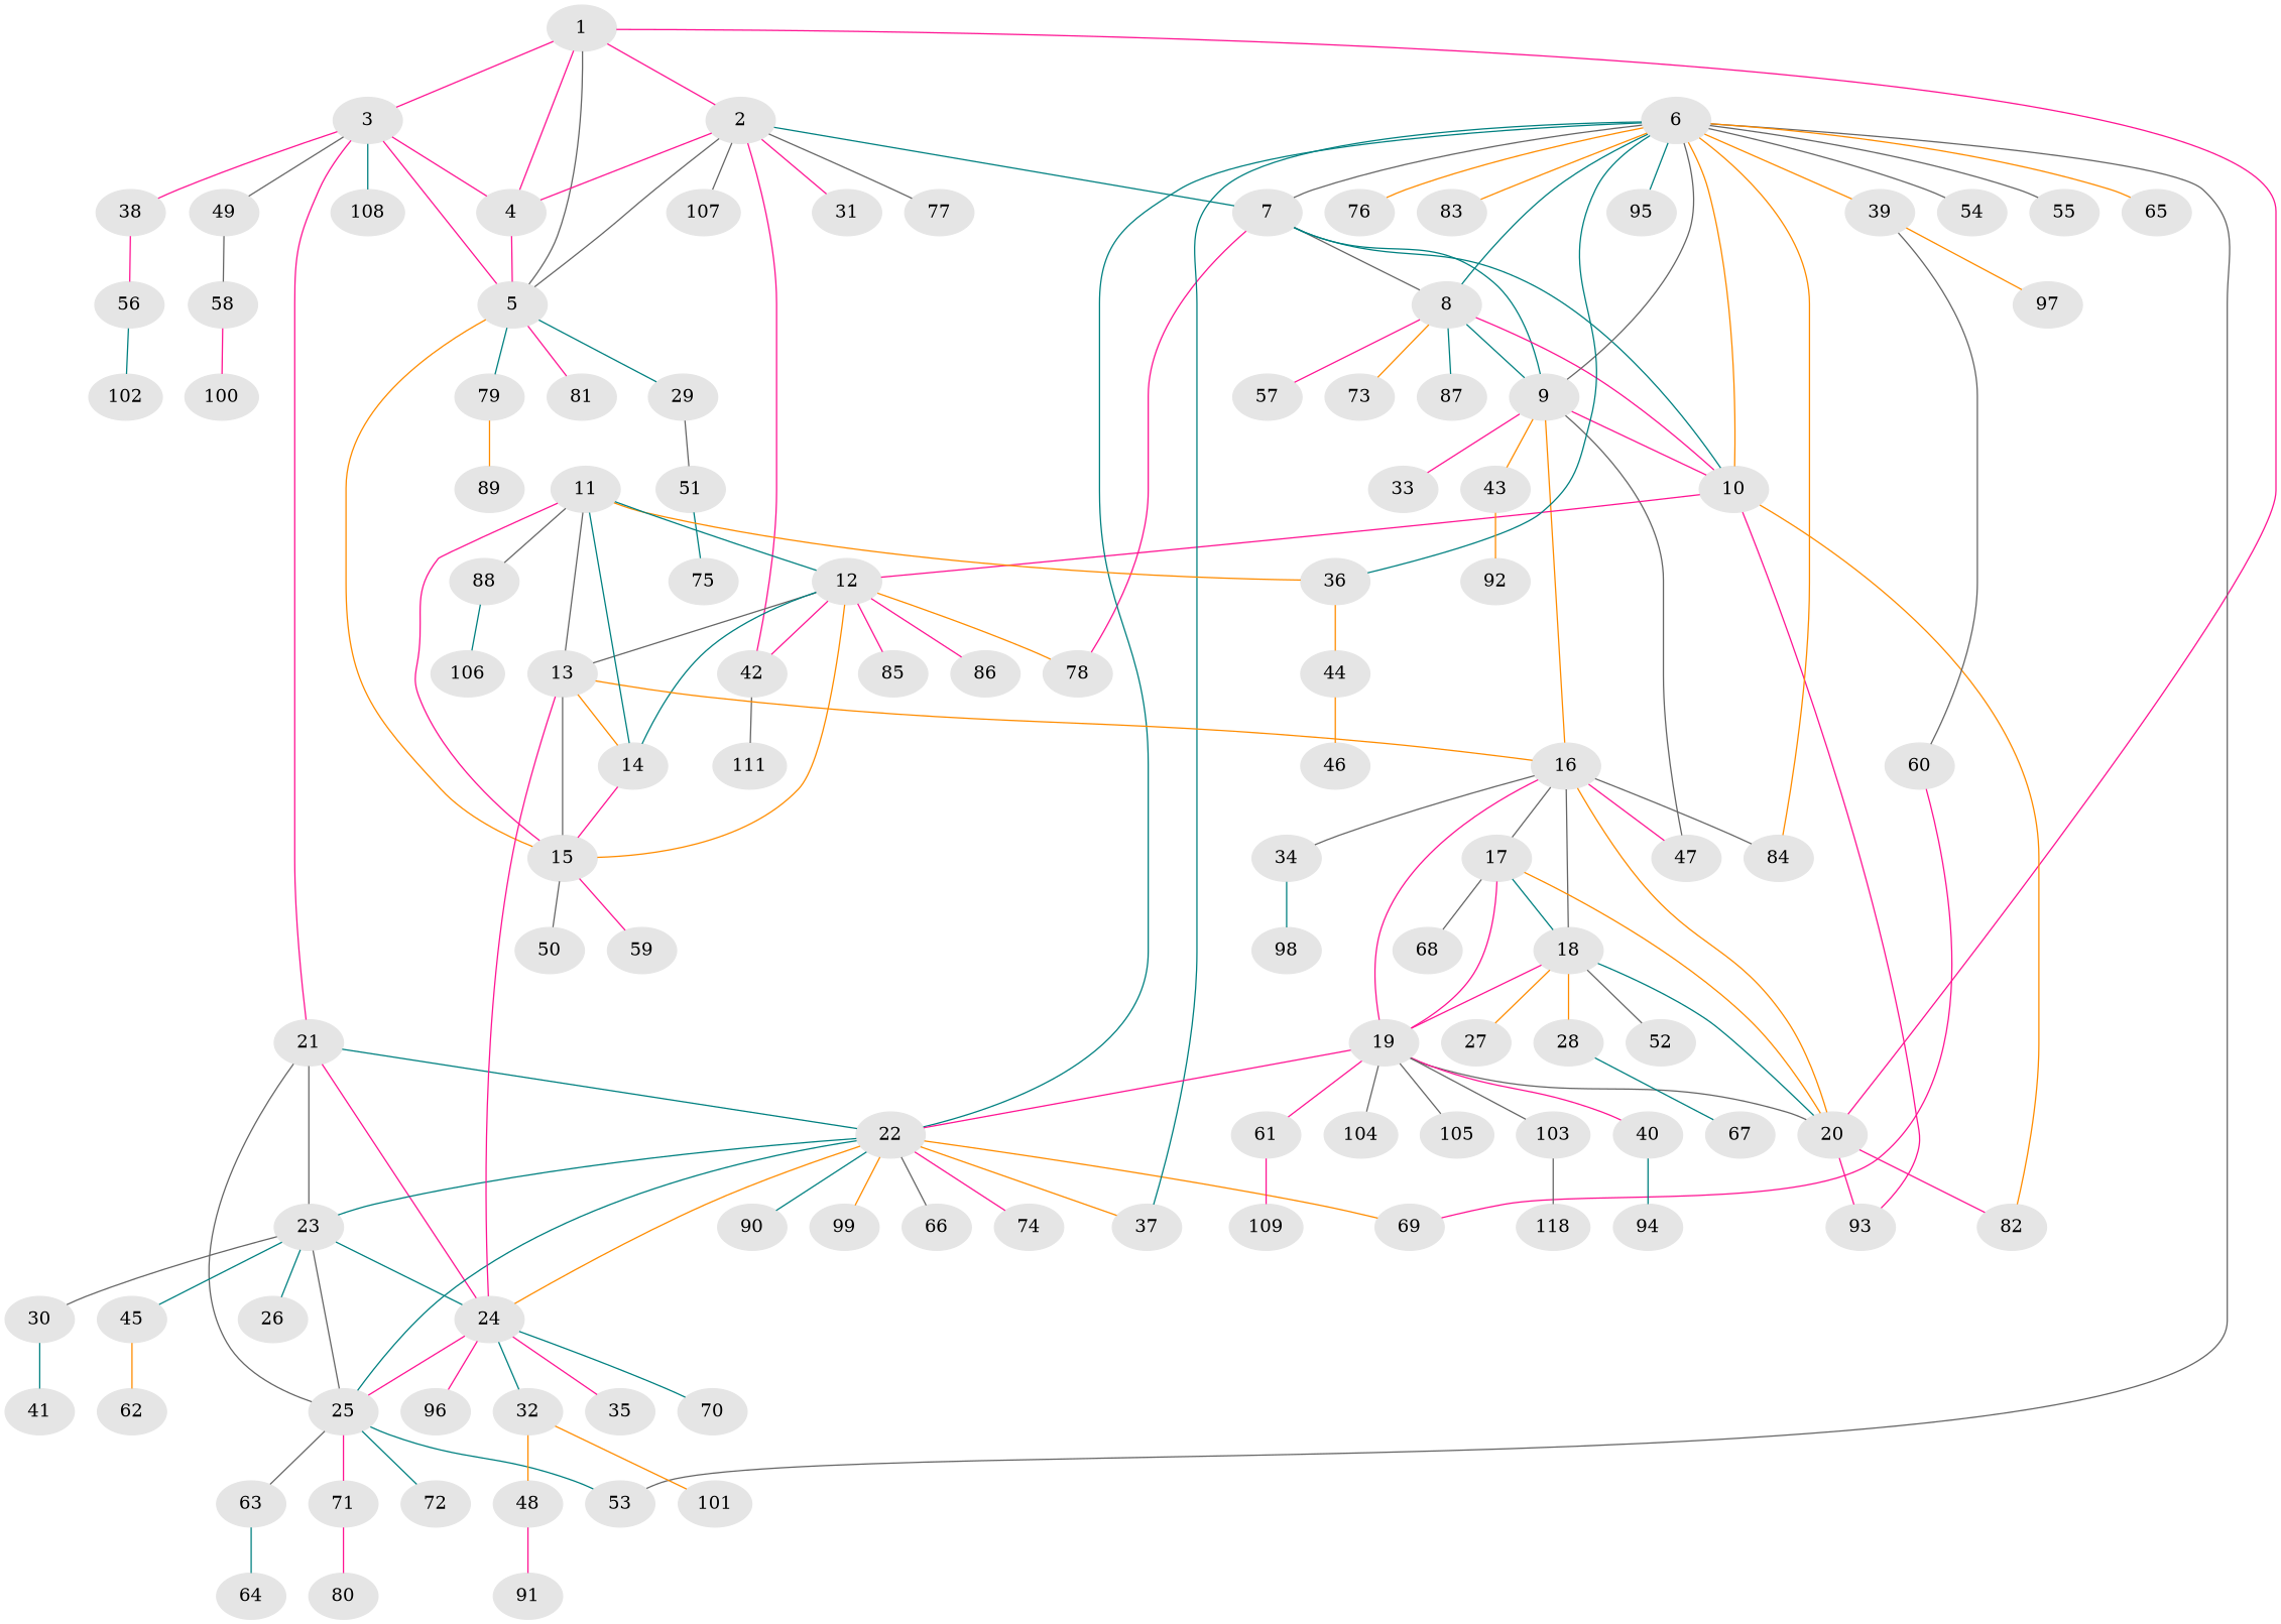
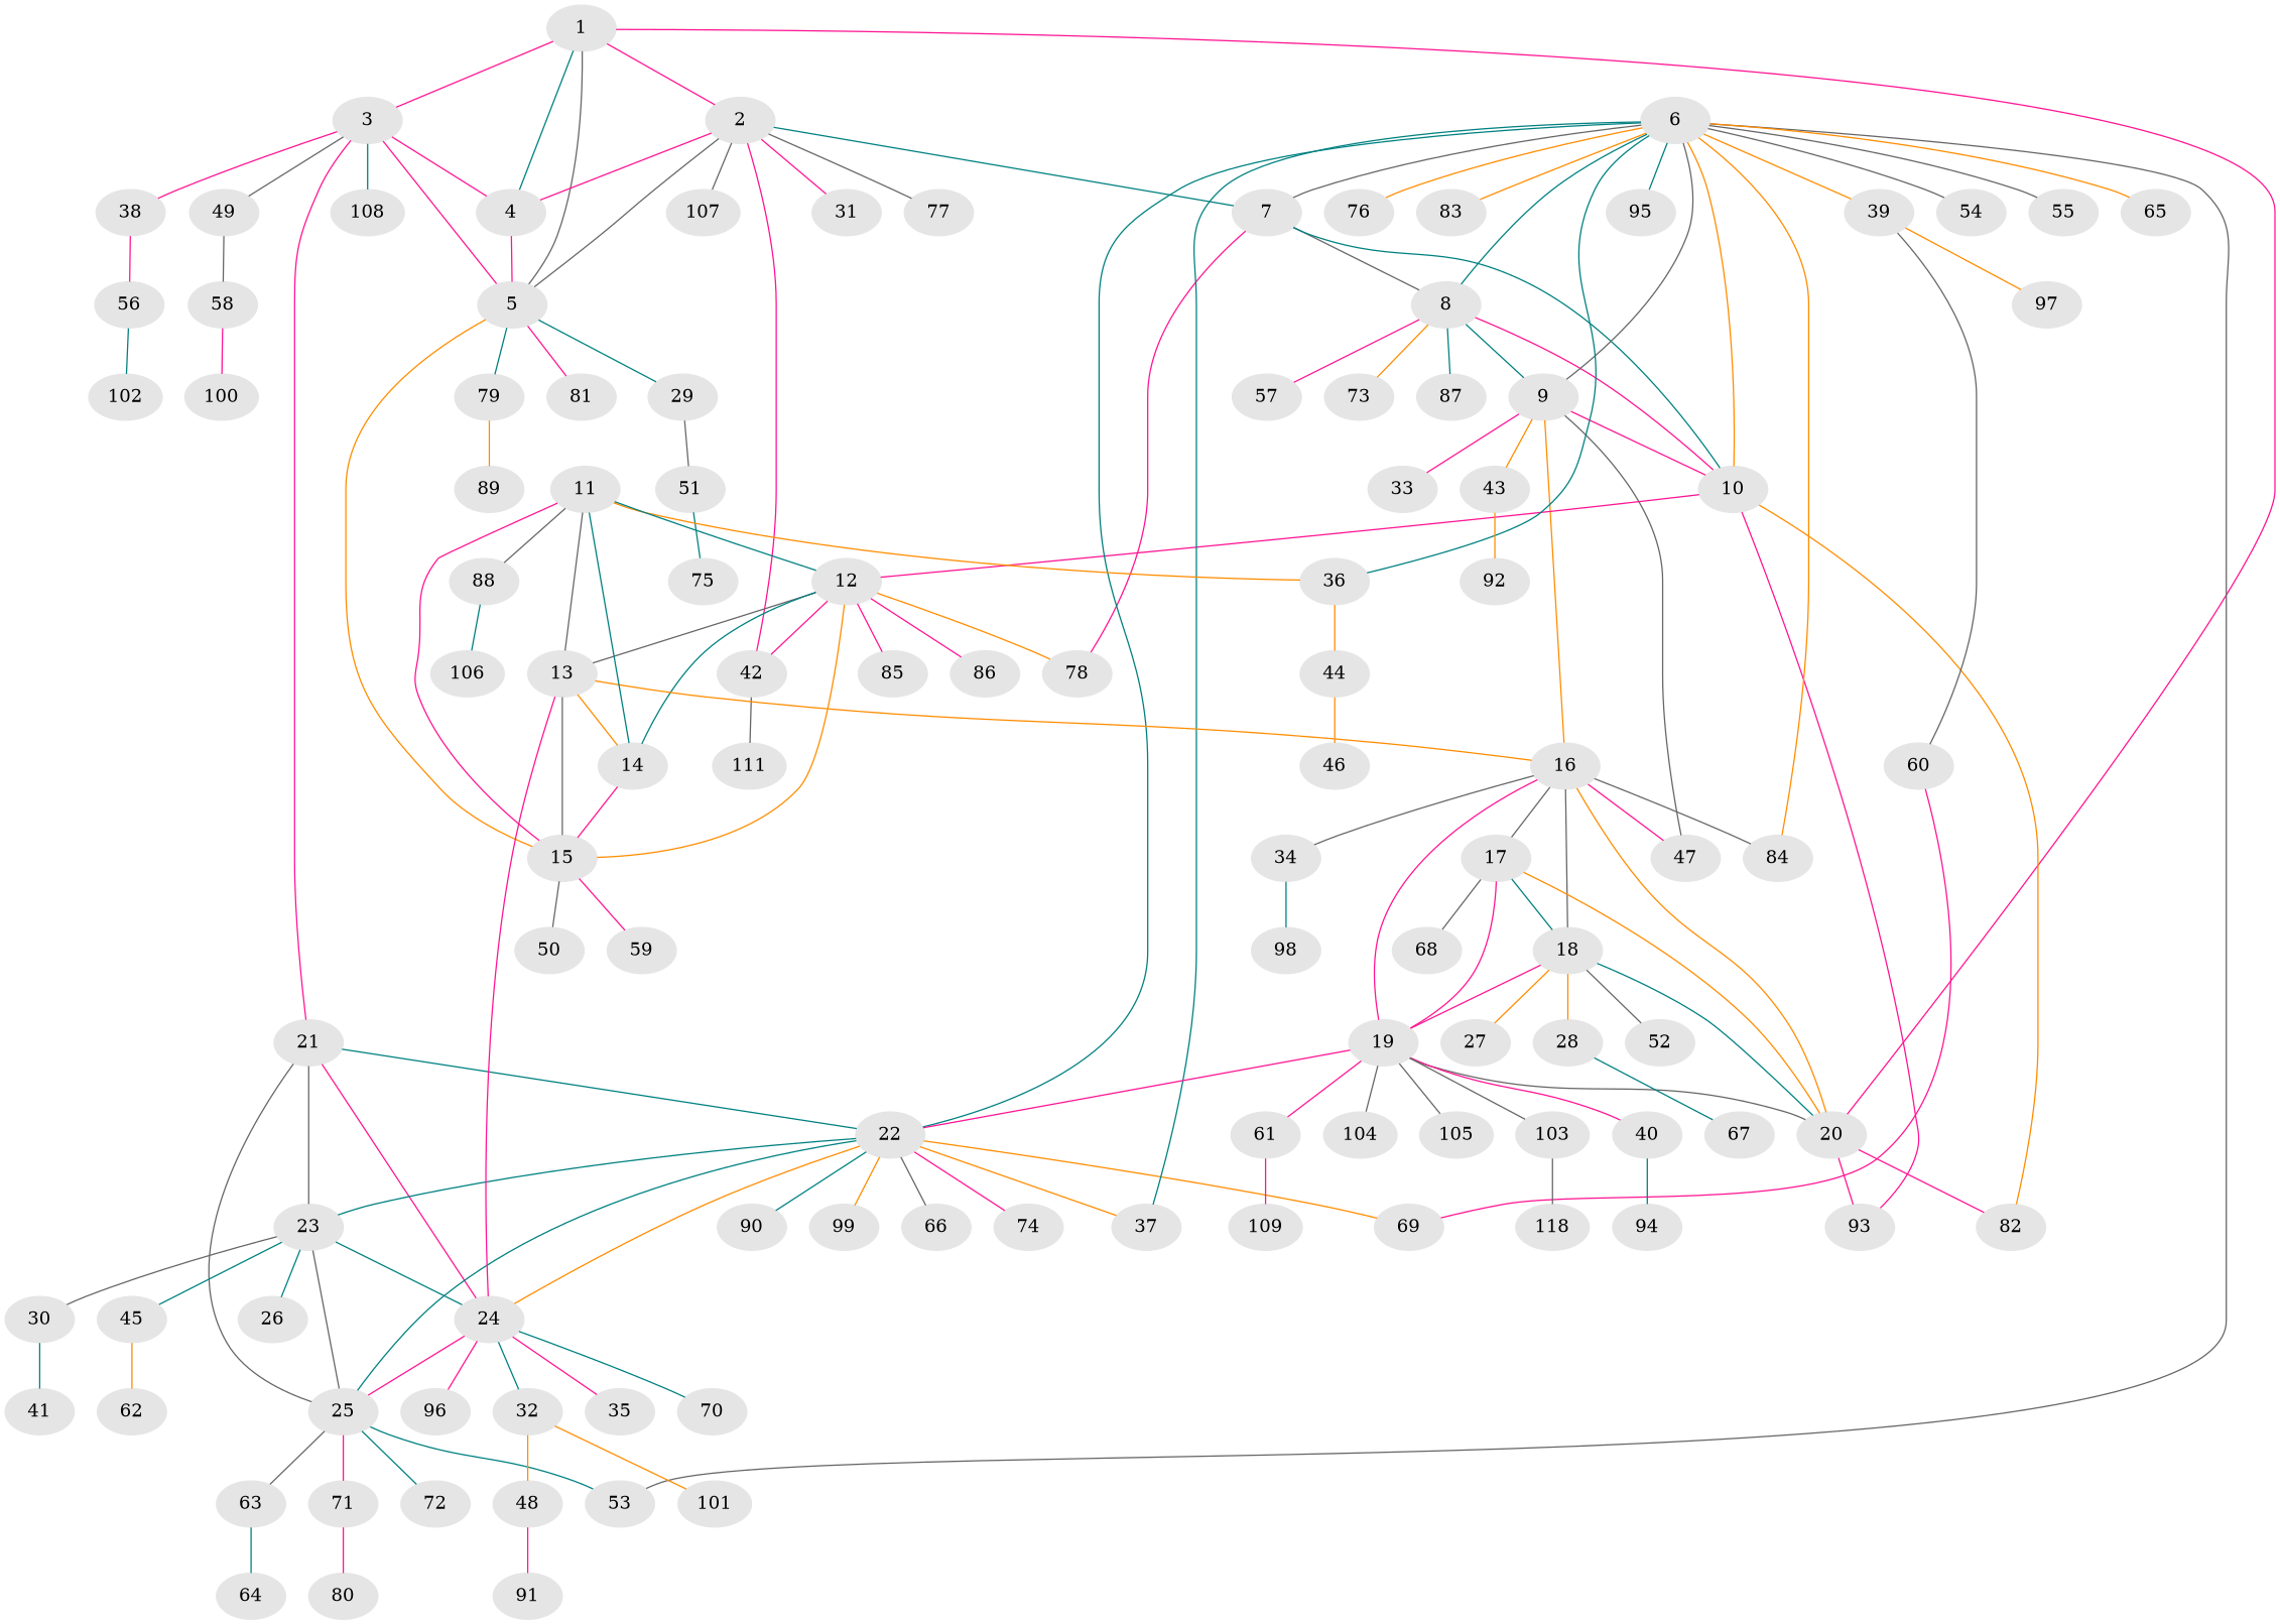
  graph {
    node [color=gray90 style=filled]
    edge [color=deeppink]
    1
    2
    3
    4
    5
    20
    7
    31
    42
    77
    107
    21
    38
    49
    108
    15
    29
    79
    81
    82
    93
    8
    9
    10
    78
    111
    22
    24
    23
    25
    56
    58
    50
    59
    51
    89
    6
    36
    37
    39
    53
    54
    55
    65
    76
    83
    84
    95
    57
    73
    87
    16
    33
    43
    47
    12
    66
    69
    74
    90
    99
    44
    60
    97
    17
    18
    19
    34
    92
    13
    14
    85
    86
    11
    88
    106
    32
    35
    70
    96
    68
    27
    28
    52
    40
    61
    103
    104
    105
    98
    67
    94
    109
    n94 [label=118]
    26
    30
    45
    63
    71
    72
    41
    62
    48
    101
    64
    80
    75
    91
    46
    102
    100
    1 -- 2
    1 -- 3
-   1 -- 4
+   1 -- 4 [color=teal]
    1 -- 5 [color=gray40]
    1 -- 20
    2 -- 4
    2 -- 5 [color=gray40]
    2 -- 7 [color=teal]
    2 -- 31
    2 -- 42
    2 -- 77 [color=gray40]
    2 -- 107 [color=gray40]
    3 -- 4
    3 -- 5
    3 -- 21
    3 -- 38
    3 -- 49 [color=gray40]
    3 -- 108 [color=teal]
    4 -- 5
    5 -- 15 [color=darkorange]
    5 -- 29 [color=teal]
    5 -- 79 [color=teal]
    5 -- 81
    20 -- 82
    20 -- 93
    7 -- 8 [color=gray40]
-   7 -- 9 [color=teal]
    7 -- 10 [color=teal]
    7 -- 78
    42 -- 111 [color=gray40]
    21 -- 22 [color=teal]
    21 -- 24
    21 -- 23 [color=gray40]
    21 -- 25 [color=gray40]
    38 -- 56
    49 -- 58 [color=gray40]
    15 -- 50 [color=gray40]
    15 -- 59
    29 -- 51 [color=gray40]
    79 -- 89 [color=darkorange]
    8 -- 9 [color=teal]
    8 -- 10
    8 -- 57
    8 -- 73 [color=darkorange]
    8 -- 87 [color=teal]
    9 -- 10
    9 -- 16 [color=darkorange]
    9 -- 33
    9 -- 43 [color=darkorange]
    9 -- 47 [color=gray40]
    10 -- 82 [color=darkorange]
    10 -- 93
    10 -- 12
    22 -- 24 [color=darkorange]
    22 -- 23 [color=teal]
    22 -- 25 [color=teal]
    22 -- 37 [color=darkorange]
    22 -- 66 [color=gray40]
    22 -- 69 [color=darkorange]
    22 -- 74
    22 -- 90 [color=teal]
    22 -- 99 [color=darkorange]
    24 -- 25
    24 -- 32 [color=teal]
    24 -- 35
    24 -- 70 [color=teal]
    24 -- 96
    23 -- 24 [color=teal]
    23 -- 25 [color=gray40]
    23 -- 26 [color=teal]
    23 -- 30 [color=gray40]
    23 -- 45 [color=teal]
    25 -- 53 [color=teal]
    25 -- 63 [color=gray40]
    25 -- 71
    25 -- 72 [color=teal]
    56 -- 102 [color=teal]
    58 -- 100
    51 -- 75 [color=teal]
    6 -- 7 [color=gray40]
    6 -- 8 [color=teal]
    6 -- 9 [color=gray40]
    6 -- 10 [color=darkorange]
    6 -- 22 [color=teal]
    6 -- 36 [color=teal]
    6 -- 37 [color=teal]
    6 -- 39 [color=darkorange]
    6 -- 53 [color=gray40]
    6 -- 54 [color=gray40]
    6 -- 55 [color=gray40]
    6 -- 65 [color=darkorange]
    6 -- 76 [color=darkorange]
    6 -- 83 [color=darkorange]
    6 -- 84 [color=darkorange]
    6 -- 95 [color=teal]
    36 -- 44 [color=darkorange]
    39 -- 60 [color=gray40]
    39 -- 97 [color=darkorange]
    16 -- 20 [color=darkorange]
    16 -- 84 [color=gray40]
    16 -- 47
    16 -- 17 [color=gray40]
    16 -- 18 [color=gray40]
    16 -- 19
    16 -- 34 [color=gray40]
    43 -- 92 [color=darkorange]
    12 -- 42
    12 -- 15 [color=darkorange]
    12 -- 78 [color=darkorange]
    12 -- 13 [color=gray40]
    12 -- 14 [color=teal]
    12 -- 85
    12 -- 86
    44 -- 46 [color=darkorange]
    60 -- 69
    17 -- 20 [color=darkorange]
    17 -- 18 [color=teal]
    17 -- 19
    17 -- 68 [color=gray40]
    18 -- 20 [color=teal]
    18 -- 19
    18 -- 27 [color=darkorange]
    18 -- 28 [color=darkorange]
    18 -- 52 [color=gray40]
    19 -- 20 [color=gray40]
    19 -- 22
    19 -- 40
    19 -- 61
    19 -- 103 [color=gray40]
    19 -- 104 [color=gray40]
    19 -- 105 [color=gray40]
    34 -- 98 [color=teal]
    13 -- 15 [color=gray40]
    13 -- 24
    13 -- 16 [color=darkorange]
    13 -- 14 [color=darkorange]
    14 -- 15
    11 -- 15
    11 -- 36 [color=darkorange]
    11 -- 12 [color=teal]
    11 -- 13 [color=gray40]
    11 -- 14 [color=teal]
    11 -- 88 [color=gray40]
    88 -- 106 [color=teal]
    32 -- 48 [color=darkorange]
    32 -- 101 [color=darkorange]
    28 -- 67 [color=teal]
    40 -- 94 [color=teal]
    61 -- 109
    103 -- n94 [color=gray40]
    30 -- 41 [color=teal]
    45 -- 62 [color=darkorange]
    63 -- 64 [color=teal]
    71 -- 80
    48 -- 91
  }
